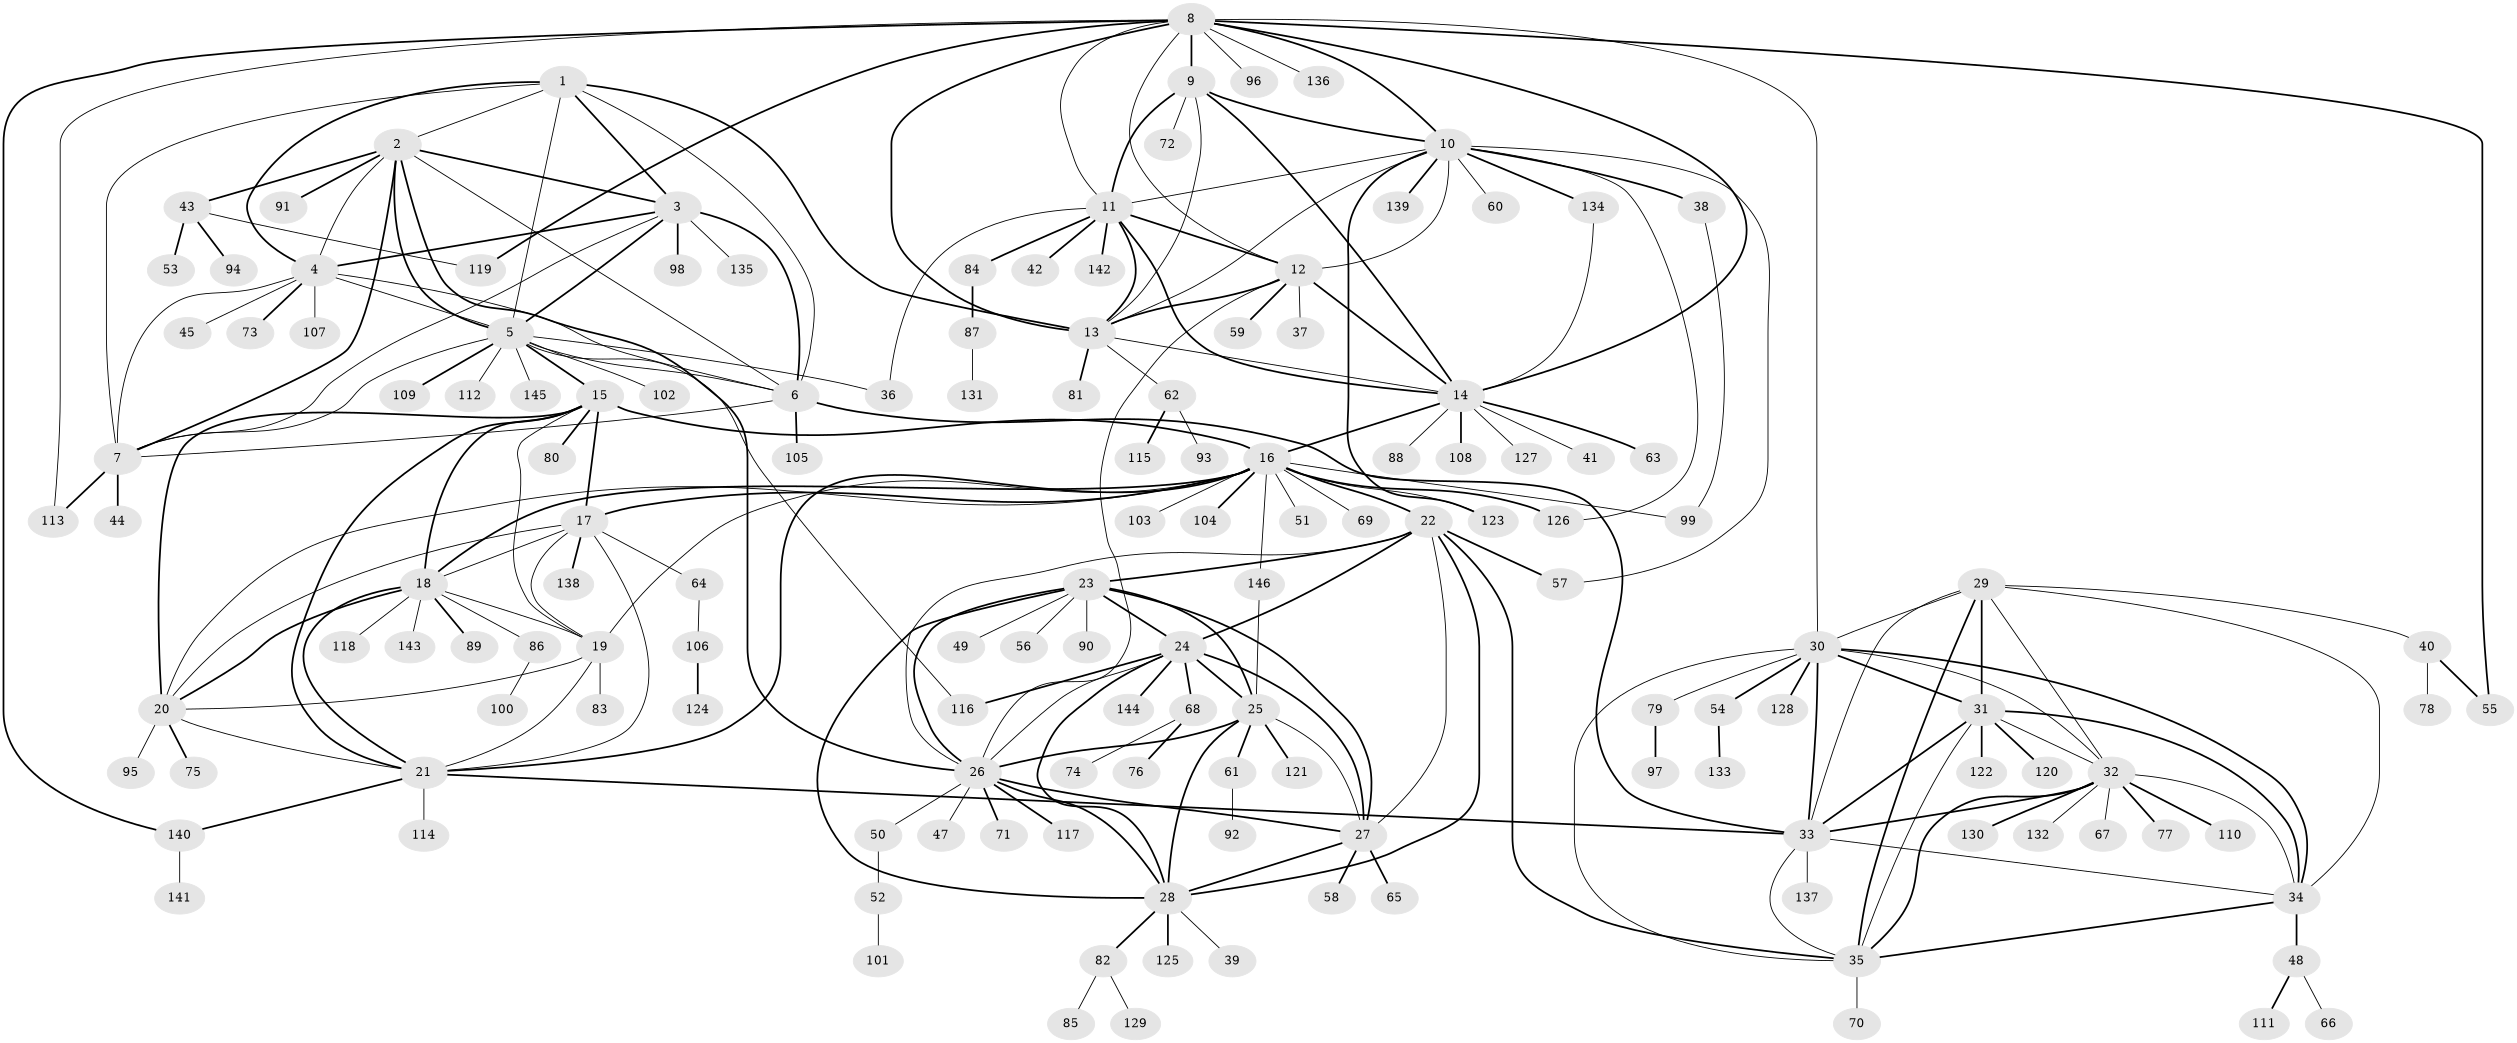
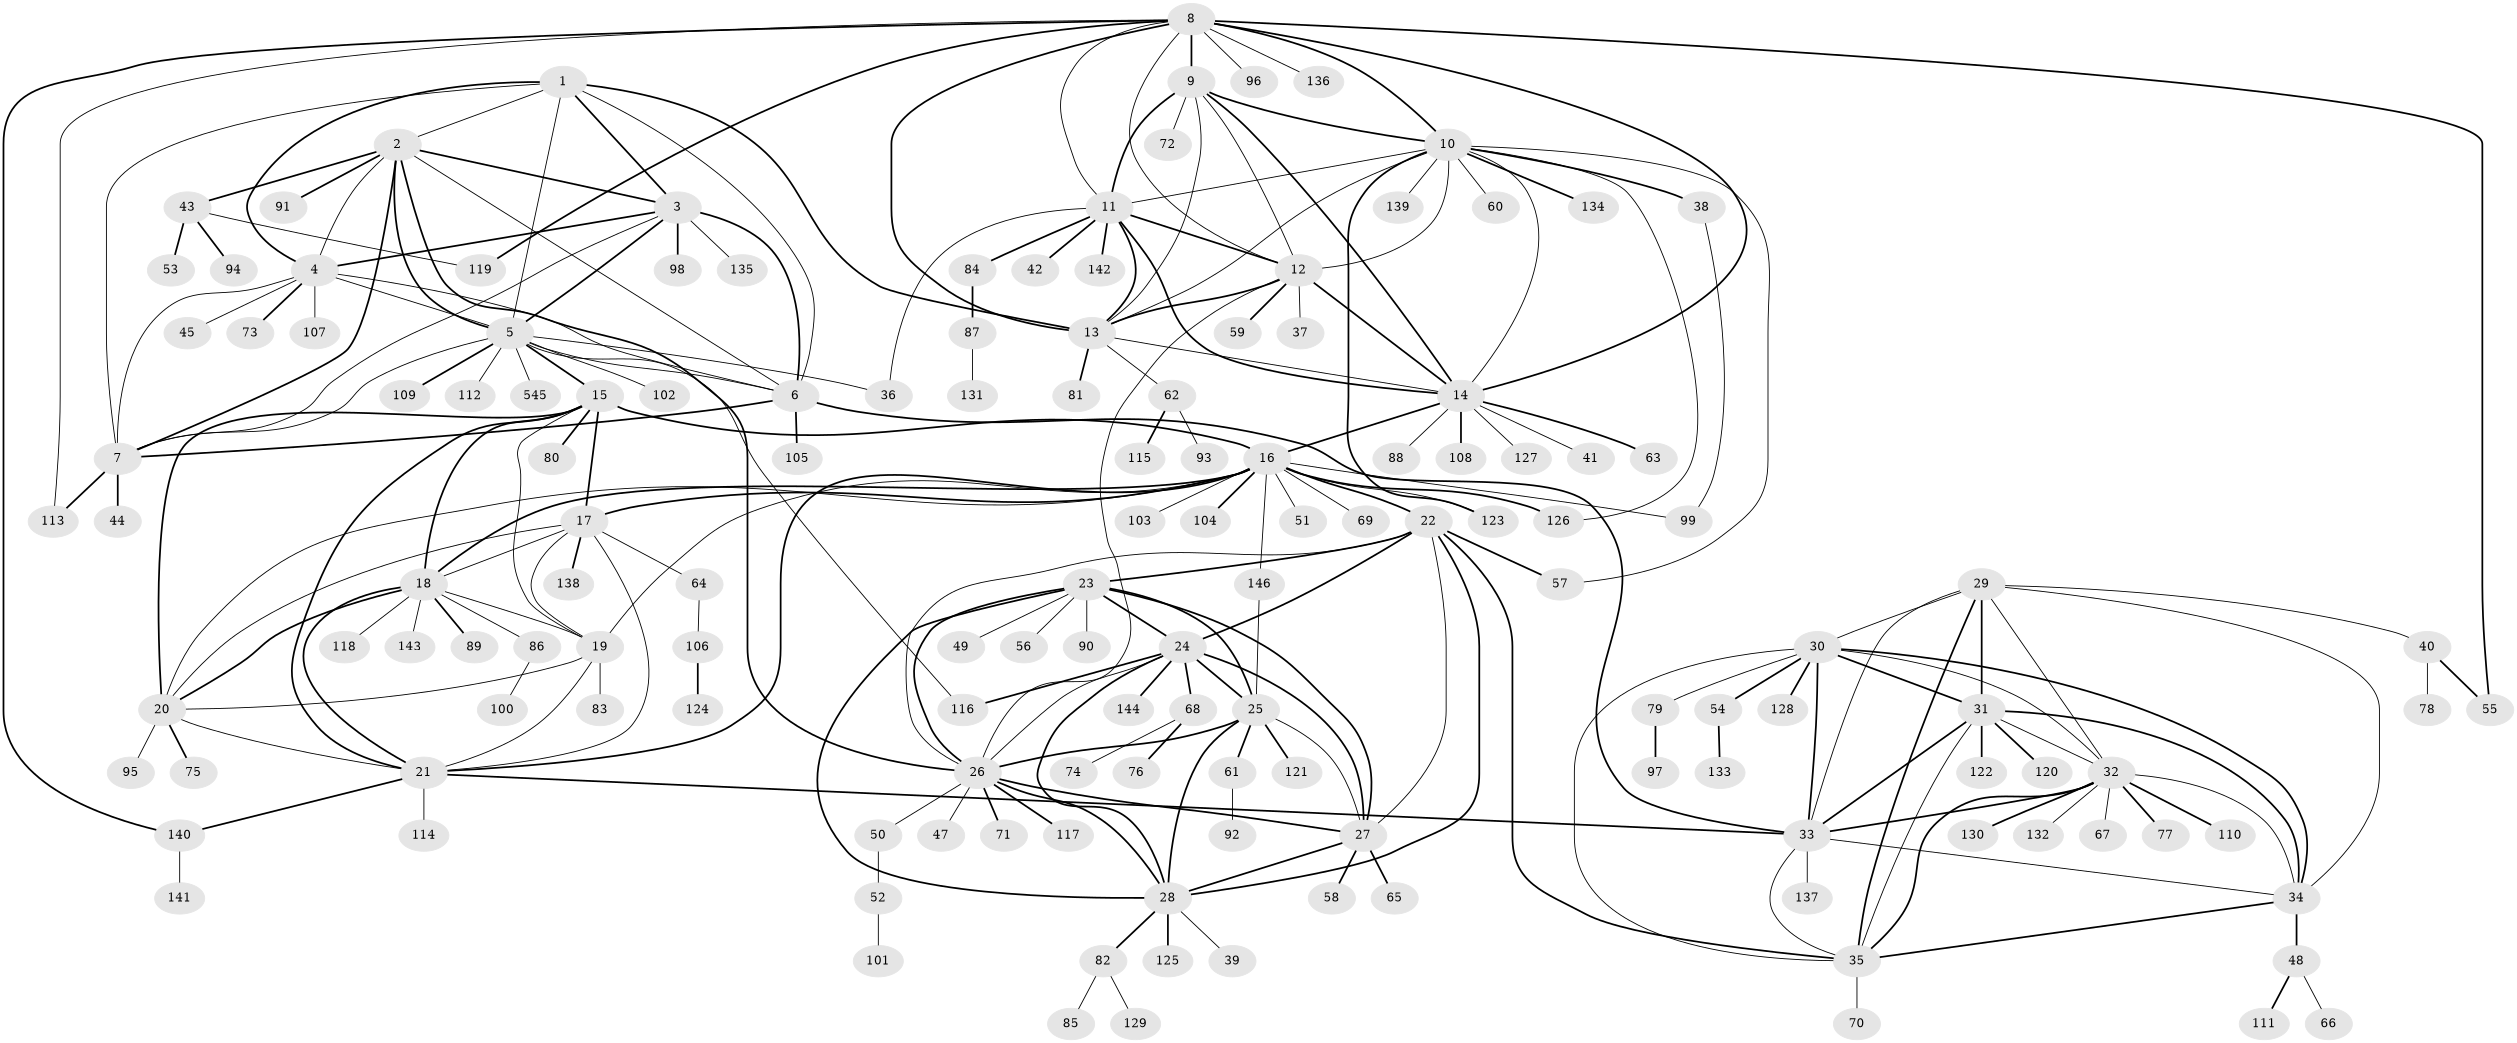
  graph {
    node [color=gray90 style=filled]
    edge [style=bold]
    1
    2
    3
    4
    5
    6
    7
    13
    26
    43
    91
    98
    135
    45
    73
    107
    15
    36
    102
    109
    112
    116
-   145
+   145 [label=545]
    33
    105
    44
    113
    14
    62
    81
    27
    28
    47
    50
    71
    117
    119
    53
    94
    16
    17
    18
    19
    20
    21
    80
    35
    34
    137
    8
    9
    10
    11
    12
    30
    55
    96
    136
    140
    72
    38
    57
    60
    123
    126
    134
    139
    42
    84
    142
    37
    59
    41
    63
    88
    108
    127
    31
    32
    54
    79
    128
    141
    99
    87
    93
    115
    22
    51
    69
    103
    104
    146
    64
    138
    86
    89
    118
    143
    83
    75
    95
    114
    23
    24
    25
    106
    100
    49
    56
    90
    68
    144
    61
    121
    58
    65
    39
    82
    125
    70
    74
    76
    92
    52
    85
    129
    29
    40
    120
    122
    67
    77
    110
    130
    132
    48
    78
    133
    97
    66
    111
    101
    124
    131
    1 -- 2 [style=solid]
    1 -- 3
    1 -- 4
    1 -- 5 [style=solid]
    1 -- 6 [style=solid]
    1 -- 7 [style=solid]
    1 -- 13
    2 -- 3
    2 -- 4 [style=solid]
    2 -- 5
    2 -- 6 [style=solid]
    2 -- 7
    2 -- 26
    2 -- 43
    2 -- 91
    3 -- 4
    3 -- 5
    3 -- 6
    3 -- 7 [style=solid]
    3 -- 98
    3 -- 135 [style=solid]
    4 -- 5 [style=solid]
    4 -- 6 [style=solid]
    4 -- 7 [style=solid]
    4 -- 45 [style=solid]
    4 -- 73
    4 -- 107 [style=solid]
    5 -- 6 [style=solid]
    5 -- 7 [style=solid]
    5 -- 15
    5 -- 36 [style=solid]
    5 -- 102 [style=solid]
    5 -- 109
    5 -- 112 [style=solid]
    5 -- 116 [style=solid]
    5 -- 145 [style=solid]
-   6 -- 7 [style=solid]
+   6 -- 7
    6 -- 33
    6 -- 105
    7 -- 44
    7 -- 113
    13 -- 14 [style=solid]
    13 -- 62 [style=solid]
    13 -- 81
    26 -- 27
    26 -- 28
    26 -- 47 [style=solid]
    26 -- 50 [style=solid]
    26 -- 71
    26 -- 117
    43 -- 119 [style=solid]
    43 -- 53
    43 -- 94
    15 -- 16
    15 -- 17
    15 -- 18
    15 -- 19 [style=solid]
    15 -- 20
    15 -- 21
    15 -- 80
    33 -- 35 [style=solid]
    33 -- 34 [style=solid]
    33 -- 137 [style=solid]
    14 -- 16
    14 -- 41 [style=solid]
    14 -- 63
    14 -- 88 [style=solid]
    14 -- 108
    14 -- 127 [style=solid]
    62 -- 93 [style=solid]
    62 -- 115
    27 -- 28
    27 -- 58
    27 -- 65
    28 -- 39 [style=solid]
    28 -- 82
    28 -- 125
    50 -- 52 [style=solid]
    16 -- 17
    16 -- 18
    16 -- 19 [style=solid]
    16 -- 20 [style=solid]
    16 -- 21
    16 -- 123 [style=solid]
    16 -- 126
    16 -- 99 [style=solid]
    16 -- 22
    16 -- 51 [style=solid]
    16 -- 69 [style=solid]
    16 -- 103 [style=solid]
    16 -- 104
    16 -- 146 [style=solid]
    17 -- 18 [style=solid]
    17 -- 19 [style=solid]
    17 -- 20 [style=solid]
    17 -- 21 [style=solid]
    17 -- 64 [style=solid]
    17 -- 138
    18 -- 19 [style=solid]
    18 -- 20
    18 -- 21
    18 -- 86 [style=solid]
    18 -- 89
    18 -- 118 [style=solid]
    18 -- 143 [style=solid]
    19 -- 20 [style=solid]
    19 -- 21 [style=solid]
    19 -- 83 [style=solid]
    20 -- 21 [style=solid]
    20 -- 75
    20 -- 95 [style=solid]
    21 -- 33
    21 -- 140
    21 -- 114 [style=solid]
    35 -- 70 [style=solid]
    34 -- 35
    34 -- 48
    8 -- 13
    8 -- 113 [style=solid]
    8 -- 14
    8 -- 119
    8 -- 9
    8 -- 10
    8 -- 11 [style=solid]
    8 -- 12 [style=solid]
-   8 -- 30 [style=solid]
    8 -- 55
    8 -- 96 [style=solid]
    8 -- 136 [style=solid]
    8 -- 140
    9 -- 13 [style=solid]
    9 -- 14
    9 -- 10
    9 -- 11
+   9 -- 12 [style=solid]
    9 -- 72 [style=solid]
    10 -- 13 [style=solid]
-   134 -- 14 [style=solid]
+   10 -- 14 [style=solid]
    10 -- 11 [style=solid]
    10 -- 12 [style=solid]
    10 -- 38
    10 -- 57 [style=solid]
    10 -- 60 [style=solid]
    10 -- 123
    10 -- 126 [style=solid]
    10 -- 134
-   10 -- 139
+   10 -- 139 [style=solid]
    11 -- 13
    11 -- 36 [style=solid]
    11 -- 14
    11 -- 12
    11 -- 42
    11 -- 84
    11 -- 142
    12 -- 13
    12 -- 26 [style=solid]
    12 -- 14
    12 -- 37 [style=solid]
    12 -- 59
    30 -- 33
    30 -- 35 [style=solid]
    30 -- 34
    30 -- 31
    30 -- 32 [style=solid]
    30 -- 54
    30 -- 79 [style=solid]
    30 -- 128
    140 -- 141 [style=solid]
    38 -- 99 [style=solid]
    84 -- 87
    31 -- 33
    31 -- 35 [style=solid]
    31 -- 34
    31 -- 32 [style=solid]
    31 -- 120
    31 -- 122
    32 -- 33
    32 -- 35
    32 -- 34 [style=solid]
    32 -- 67 [style=solid]
    32 -- 77
    32 -- 110
    32 -- 130
    32 -- 132 [style=solid]
    54 -- 133
    79 -- 97
    87 -- 131 [style=solid]
    22 -- 26 [style=solid]
    22 -- 27 [style=solid]
    22 -- 28
    22 -- 35
    22 -- 57
    22 -- 23
    22 -- 24
    146 -- 25 [style=solid]
    64 -- 106 [style=solid]
    86 -- 100 [style=solid]
    23 -- 26
    23 -- 27
    23 -- 28
    23 -- 24
    23 -- 25
    23 -- 49 [style=solid]
    23 -- 56 [style=solid]
    23 -- 90 [style=solid]
    24 -- 26 [style=solid]
    24 -- 116
    24 -- 27
    24 -- 28
    24 -- 25
    24 -- 68
    24 -- 144
    25 -- 26
    25 -- 27 [style=solid]
    25 -- 28
    25 -- 61
    25 -- 121
    106 -- 124
    68 -- 74 [style=solid]
    68 -- 76
    61 -- 92 [style=solid]
    82 -- 85 [style=solid]
    82 -- 129 [style=solid]
    52 -- 101 [style=solid]
    29 -- 33 [style=solid]
    29 -- 35
    29 -- 34 [style=solid]
    29 -- 30 [style=solid]
    29 -- 31
    29 -- 32 [style=solid]
    29 -- 40 [style=solid]
    40 -- 55
    40 -- 78 [style=solid]
    48 -- 66 [style=solid]
    48 -- 111
  }
